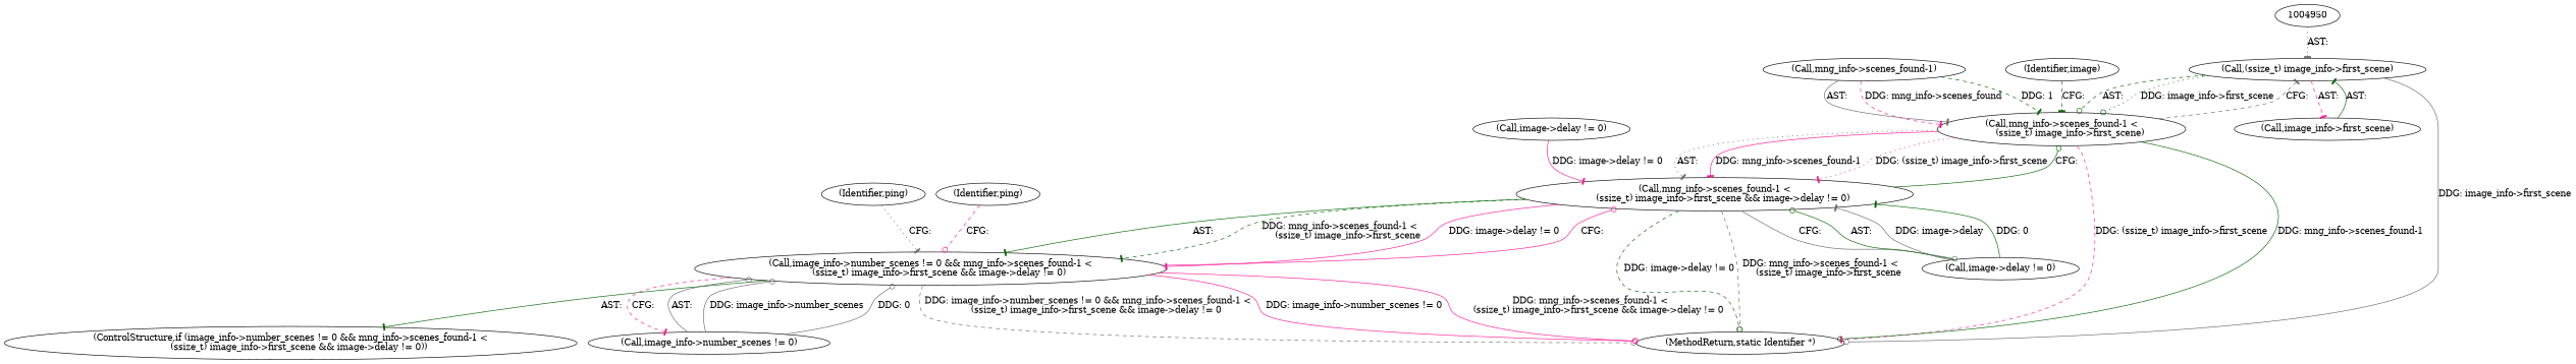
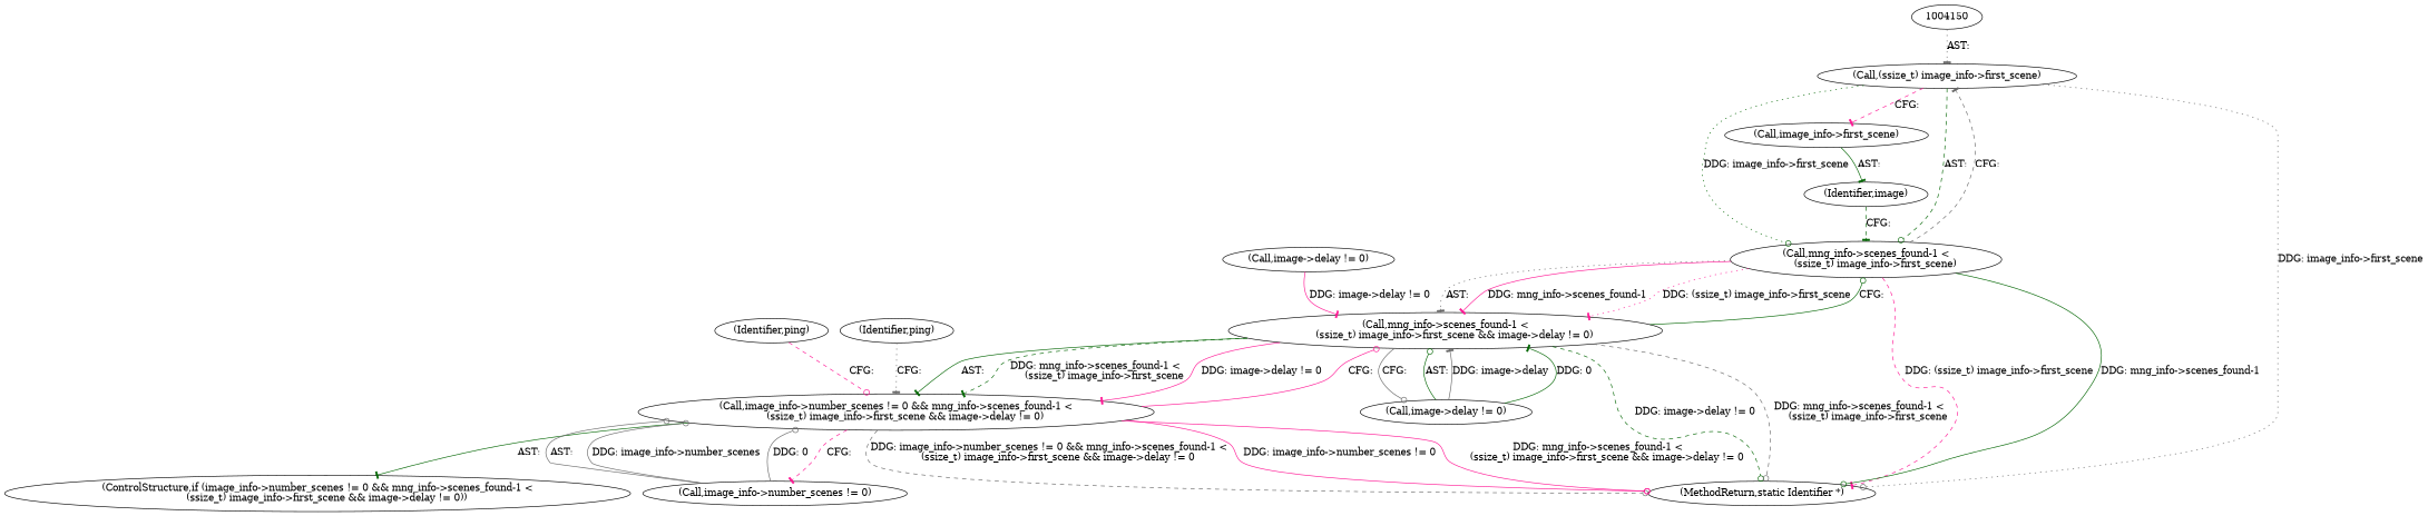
  digraph {
    edge [arrowhead=tee color=darkgreen style=solid]
    n1 [label="(Call,(ssize_t) image_info->first_scene)"]
    n2 [label="(Call,mng_info->scenes_found-1 <\n      (ssize_t) image_info->first_scene)"]
    n3 [label="(Call,image_info->first_scene)"]
    n4 [label="(MethodReturn,static Identifier *)"]
    n5 [label="(Call,mng_info->scenes_found-1 <\n      (ssize_t) image_info->first_scene && image->delay != 0)"]
    n6 [label="(Call,image_info->number_scenes != 0 && mng_info->scenes_found-1 <\n      (ssize_t) image_info->first_scene && image->delay != 0)"]
    n7 [label="(Call,image->delay != 0)"]
    n8 [label="(ControlStructure,if (image_info->number_scenes != 0 && mng_info->scenes_found-1 <\n      (ssize_t) image_info->first_scene && image->delay != 0))"]
    n9 [label="(Call,image_info->number_scenes != 0)"]
-   n10 [label="(Call,mng_info->scenes_found-1)"]
    n11 [label="(Identifier,image)"]
    n12 [label="(Call,image->delay != 0)"]
    n13 [label="(Identifier,ping)"]
    n14 [label="(Identifier,ping)"]
-   1004150 [label=1004950]
+   1004150
    n1 -> n2 [arrowhead=odot label="AST: " style=dashed]
    n1 -> n2 [arrowhead=odot label="DDG: image_info->first_scene" style=dotted]
-   n1 -> n3 [color=deeppink label="AST: " style=dashed]
-   n1 -> n4 [arrowhead=odot color=gray40 label="DDG: image_info->first_scene"]
+   n1 -> n3 [color=deeppink label="CFG: " style=dashed]
+   n1 -> n4 [arrowhead=odot color=gray40 label="DDG: image_info->first_scene" style=dotted]
    n2 -> n1 [color=gray40 label="CFG: " style=dashed]
    n2 -> n4 [color=deeppink label="DDG: (ssize_t) image_info->first_scene" style=dashed]
    n2 -> n4 [arrowhead=odot label="DDG: mng_info->scenes_found-1"]
    n2 -> n5 [color=gray40 label="AST: " style=dotted]
    n2 -> n5 [color=deeppink label="DDG: mng_info->scenes_found-1"]
    n2 -> n5 [color=deeppink label="DDG: (ssize_t) image_info->first_scene" style=dotted]
-   n3 -> n1 [label="AST: "]
+   n3 -> n11 [label="AST: "]
    n5 -> n2 [arrowhead=odot label="CFG: "]
    n5 -> n4 [arrowhead=odot label="DDG: image->delay != 0" style=dashed]
    n5 -> n4 [arrowhead=odot color=gray40 label="DDG: mng_info->scenes_found-1 <\n      (ssize_t) image_info->first_scene" style=dashed]
    n5 -> n6 [label="AST: "]
    n5 -> n6 [label="DDG: mng_info->scenes_found-1 <\n      (ssize_t) image_info->first_scene" style=dashed]
    n5 -> n6 [color=deeppink label="DDG: image->delay != 0"]
    n5 -> n7 [arrowhead=odot color=gray40 label="CFG: "]
    n6 -> n4 [arrowhead=odot color=gray40 label="DDG: image_info->number_scenes != 0 && mng_info->scenes_found-1 <\n      (ssize_t) image_info->first_scene && image->delay != 0" style=dashed]
    n6 -> n4 [arrowhead=odot color=deeppink label="DDG: image_info->number_scenes != 0"]
    n6 -> n4 [arrowhead=odot color=deeppink label="DDG: mng_info->scenes_found-1 <\n      (ssize_t) image_info->first_scene && image->delay != 0"]
    n6 -> n5 [arrowhead=odot color=deeppink label="CFG: "]
    n6 -> n8 [label="AST: "]
    n6 -> n9 [color=deeppink label="CFG: " style=dashed]
    n7 -> n5 [arrowhead=odot label="AST: "]
    n7 -> n5 [color=gray40 label="DDG: image->delay"]
    n7 -> n5 [label="DDG: 0"]
    n9 -> n6 [arrowhead=odot color=gray40 label="AST: "]
    n9 -> n6 [arrowhead=odot color=gray40 label="DDG: image_info->number_scenes"]
    n9 -> n6 [arrowhead=odot color=gray40 label="DDG: 0"]
-   n10 -> n2 [color=gray40 label="AST: "]
-   n10 -> n2 [color=deeppink label="DDG: mng_info->scenes_found" style=dashed]
-   n10 -> n2 [label="DDG: 1" style=dashed]
    n11 -> n2 [label="CFG: " style=dashed]
    n12 -> n5 [color=deeppink label="DDG: image->delay != 0"]
    n13 -> n6 [color=gray40 label="CFG: " style=dotted]
    n14 -> n6 [arrowhead=odot color=deeppink label="CFG: " style=dashed]
    1004150 -> n1 [color=gray40 label="AST: " style=dotted]
  }
